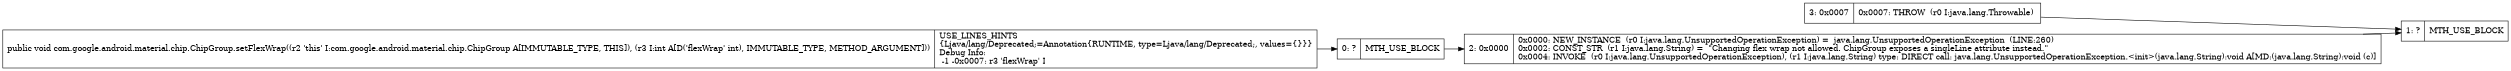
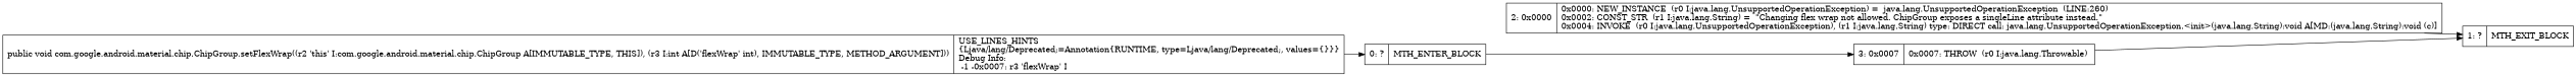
  digraph {
    fontname="DejaVu Serif"
    rankdir=LR
    node [fontname="DejaVu Serif" shape=record]
    edge [fontname="DejaVu Serif"]
-   n1 [label="{0\:\ ?|MTH_USE_BLOCK\l}"]
+   n1 [label="{0\:\ ?|MTH_ENTER_BLOCK\l}"]
    n2 [label="{2\:\ 0x0000|0x0000: NEW_INSTANCE  (r0 I:java.lang.UnsupportedOperationException) =  java.lang.UnsupportedOperationException  (LINE:260)\l0x0002: CONST_STR  (r1 I:java.lang.String) =  \"Changing flex wrap not allowed. ChipGroup exposes a singleLine attribute instead.\" \l0x0004: INVOKE  (r0 I:java.lang.UnsupportedOperationException), (r1 I:java.lang.String) type: DIRECT call: java.lang.UnsupportedOperationException.\<init\>(java.lang.String):void A[MD:(java.lang.String):void (c)]\l}"]
-   n3 [label="{1\:\ ?|MTH_USE_BLOCK\l}"]
+   n3 [label="{1\:\ ?|MTH_EXIT_BLOCK\l}"]
    n4 [label="{3\:\ 0x0007|0x0007: THROW  (r0 I:java.lang.Throwable) \l}"]
    n5 [label="{public void com.google.android.material.chip.ChipGroup.setFlexWrap((r2 'this' I:com.google.android.material.chip.ChipGroup A[IMMUTABLE_TYPE, THIS]), (r3 I:int A[D('flexWrap' int), IMMUTABLE_TYPE, METHOD_ARGUMENT]))  | USE_LINES_HINTS\l\{Ljava\/lang\/Deprecated;=Annotation\{RUNTIME, type=Ljava\/lang\/Deprecated;, values=\{\}\}\}\lDebug Info:\l  \-1 \-0x0007: r3 'flexWrap' I\l}"]
-   n1 -> n2
+   n1 -> n4
    n2 -> n3
    n4 -> n3
    n5 -> n1
  }
